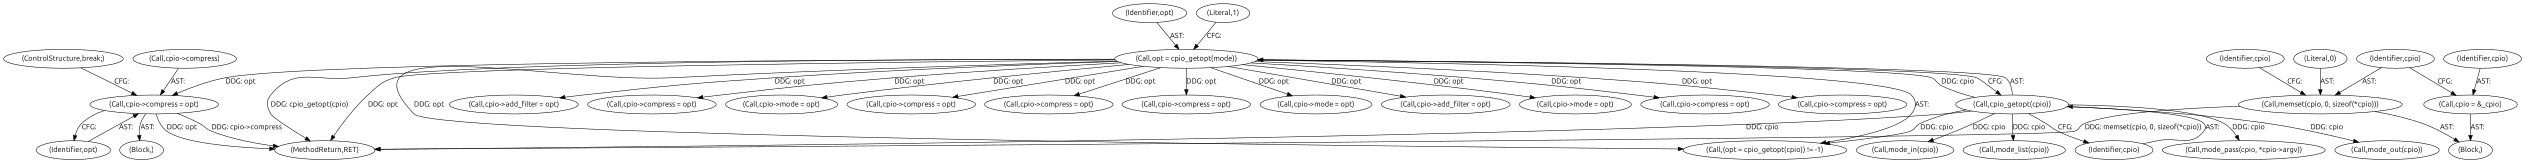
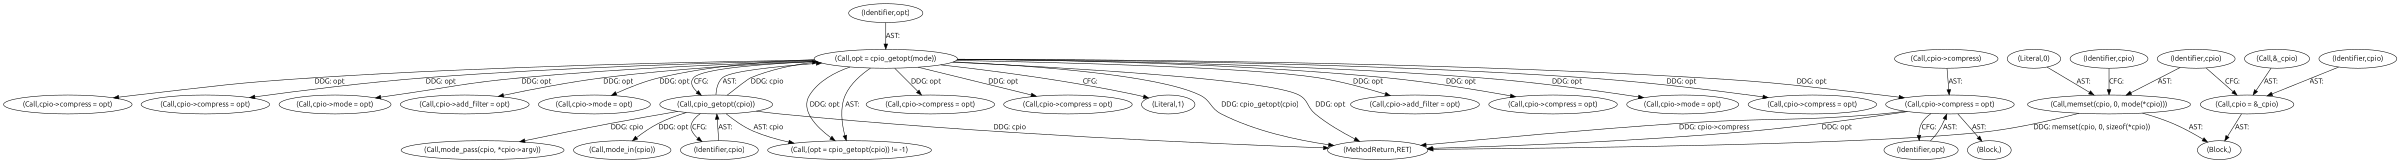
  digraph {
    fontname=Ubuntu
    node [fontname=Ubuntu]
    edge [fontname=Ubuntu]
    n1 [label="(Call,cpio->compress = opt)"]
    n2 [label="(Identifier,opt)"]
    n3 [label="(MethodReturn,RET)"]
    n4 [label="(Block,)"]
    n5 [label="(Call,opt = cpio_getopt(mode))"]
    n6 [label="(Call,cpio_getopt(cpio))"]
    n7 [label="(Call,cpio->add_filter = opt)"]
    n8 [label="(Call,cpio->compress = opt)"]
    n9 [label="(Call,cpio->mode = opt)"]
    n10 [label="(Call,cpio->compress = opt)"]
    n11 [label="(Call,cpio->compress = opt)"]
    n12 [label="(Call,cpio->compress = opt)"]
    n13 [label="(Call,cpio->mode = opt)"]
    n14 [label="(Call,cpio->add_filter = opt)"]
    n15 [label="(Call,cpio->mode = opt)"]
    n16 [label="(Call,(opt = cpio_getopt(cpio)) != -1)"]
    n17 [label="(Call,cpio->compress = opt)"]
    n18 [label="(Call,cpio->compress = opt)"]
    n19 [label="(Call,mode_pass(cpio, *cpio->argv))"]
-   n20 [label="(Call,mode_out(cpio))"]
    n21 [label="(Call,mode_in(cpio))"]
-   n22 [label="(Call,mode_list(cpio))"]
    n23 [label="(Identifier,cpio)"]
-   n24 [label="(Call,memset(cpio, 0, sizeof(*cpio)))"]
+   n24 [label="(Call,memset(cpio, 0, mode(*cpio)))"]
    n25 [label="(Block,)"]
    n26 [label="(Call,cpio = &_cpio)"]
+   n27 [label="(Call,&_cpio)"]
    n28 [label="(Literal,0)"]
    n29 [label="(Identifier,cpio)"]
    n30 [label="(Identifier,opt)"]
-   n31 [label="(ControlStructure,break;)"]
    n32 [label="(Call,cpio->compress)"]
    n33 [label="(Identifier,cpio)"]
    n34 [label="(Literal,1)"]
    n35 [label="(Identifier,cpio)"]
    n1 -> n2 [label="CFG: "]
    n1 -> n3 [label="DDG: cpio->compress"]
    n1 -> n3 [label="DDG: opt"]
    n1 -> n4 [label="AST: "]
    n2 -> n1 [label="AST: "]
    n5 -> n1 [label="DDG: opt"]
    n5 -> n3 [label="DDG: cpio_getopt(cpio)"]
    n5 -> n3 [label="DDG: opt"]
    n5 -> n6 [label="CFG: "]
    n5 -> n7 [label="DDG: opt"]
    n5 -> n8 [label="DDG: opt"]
    n5 -> n9 [label="DDG: opt"]
    n5 -> n10 [label="DDG: opt"]
    n5 -> n11 [label="DDG: opt"]
    n5 -> n12 [label="DDG: opt"]
    n5 -> n13 [label="DDG: opt"]
    n5 -> n14 [label="DDG: opt"]
    n5 -> n15 [label="DDG: opt"]
    n5 -> n16 [label="AST: "]
    n5 -> n16 [label="DDG: opt"]
    n5 -> n17 [label="DDG: opt"]
    n5 -> n18 [label="DDG: opt"]
    n6 -> n3 [label="DDG: cpio"]
    n6 -> n5 [label="AST: "]
    n6 -> n5 [label="DDG: cpio"]
-   n6 -> n16 [label="DDG: cpio"]
+   n6 -> n16 [label="AST: cpio"]
    n6 -> n19 [label="DDG: cpio"]
-   n6 -> n20 [label="DDG: cpio"]
-   n6 -> n21 [label="DDG: cpio"]
-   n6 -> n22 [label="DDG: cpio"]
+   n6 -> n21 [label="DDG: opt"]
    n6 -> n23 [label="CFG: "]
    n23 -> n6 [label="AST: "]
    n24 -> n3 [label="DDG: memset(cpio, 0, sizeof(*cpio))"]
    n24 -> n25 [label="AST: "]
    n26 -> n25 [label="AST: "]
+   n27 -> n26 [label="AST: "]
    n28 -> n24 [label="AST: "]
    n29 -> n24 [label="CFG: "]
    n30 -> n5 [label="AST: "]
-   n31 -> n1 [label="CFG: "]
    n32 -> n1 [label="AST: "]
    n33 -> n24 [label="AST: "]
    n33 -> n26 [label="CFG: "]
-   n34 -> n5 [label="CFG: "]
+   n5 -> n34 [label="CFG: "]
    n35 -> n26 [label="AST: "]
  }
